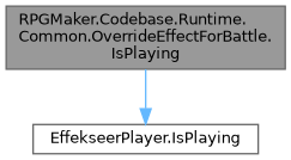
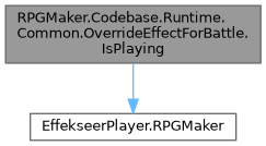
  digraph {
    rankdir=TB
    node [fontname=Helvetica fontsize=10 shape=box style=filled]
    n1 [color=gray40 fillcolor=grey60 fontcolor=black height=0.2 label="RPGMaker.Codebase.Runtime.\lCommon.OverrideEffectForBattle.\lIsPlaying" width=0.4]
-   n2 [color=grey40 fillcolor=white height=0.2 label="EffekseerPlayer.IsPlaying" width=0.4]
+   n2 [color=grey40 fillcolor=white height=0.2 label="EffekseerPlayer.RPGMaker" width=0.4]
    n1 -> n2 [color=steelblue1 fontname=Helvetica fontsize=10 labelfontname=Helvetica labelfontsize=10 style=solid]
  }
